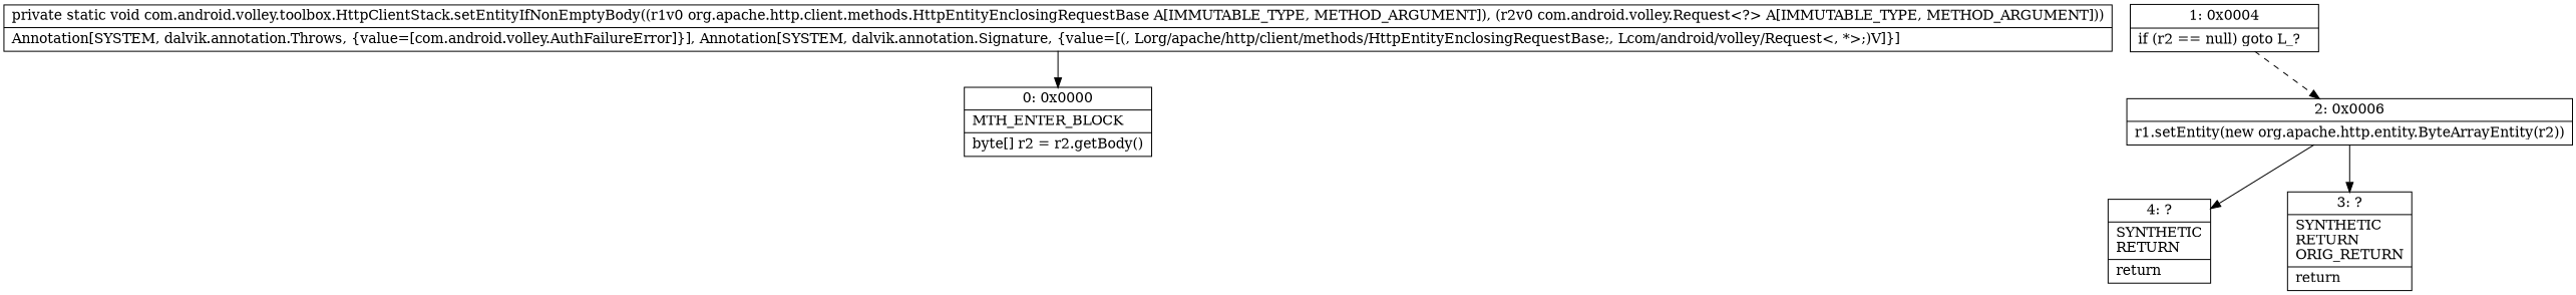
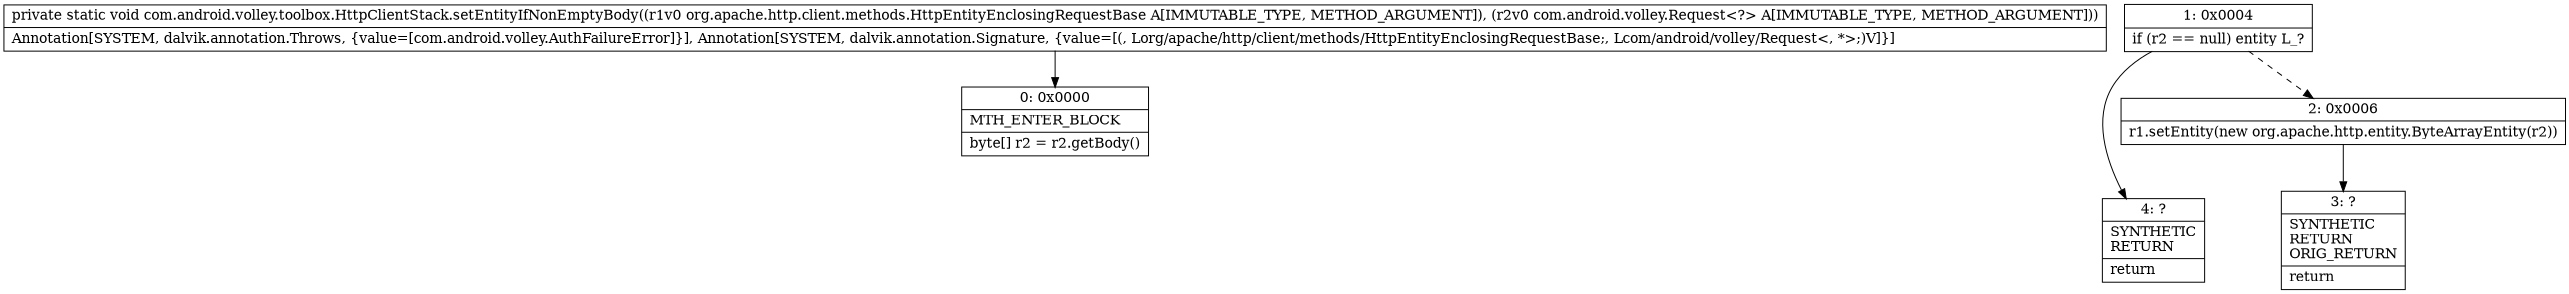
  digraph {
    node [shape=record]
    n1 [label="{0\:\ 0x0000|MTH_ENTER_BLOCK\l|byte[] r2 = r2.getBody()\l}"]
-   n2 [label="{1\:\ 0x0004|if (r2 == null) goto L_?\l}"]
+   n2 [label="{1\:\ 0x0004|if (r2 == null) entity L_?\l}"]
    n3 [label="{2\:\ 0x0006|r1.setEntity(new org.apache.http.entity.ByteArrayEntity(r2))\l}"]
    n4 [label="{4\:\ ?|SYNTHETIC\lRETURN\l|return\l}"]
    n5 [label="{3\:\ ?|SYNTHETIC\lRETURN\lORIG_RETURN\l|return\l}"]
    n6 [label="{private static void com.android.volley.toolbox.HttpClientStack.setEntityIfNonEmptyBody((r1v0 org.apache.http.client.methods.HttpEntityEnclosingRequestBase A[IMMUTABLE_TYPE, METHOD_ARGUMENT]), (r2v0 com.android.volley.Request\<?\> A[IMMUTABLE_TYPE, METHOD_ARGUMENT]))  | Annotation[SYSTEM, dalvik.annotation.Throws, \{value=[com.android.volley.AuthFailureError]\}], Annotation[SYSTEM, dalvik.annotation.Signature, \{value=[(, Lorg\/apache\/http\/client\/methods\/HttpEntityEnclosingRequestBase;, Lcom\/android\/volley\/Request\<, *\>;)V]\}]\l}"]
    n2 -> n3 [style=dashed]
-   n3 -> n4
+   n2 -> n4
    n3 -> n5
    n6 -> n1
  }
